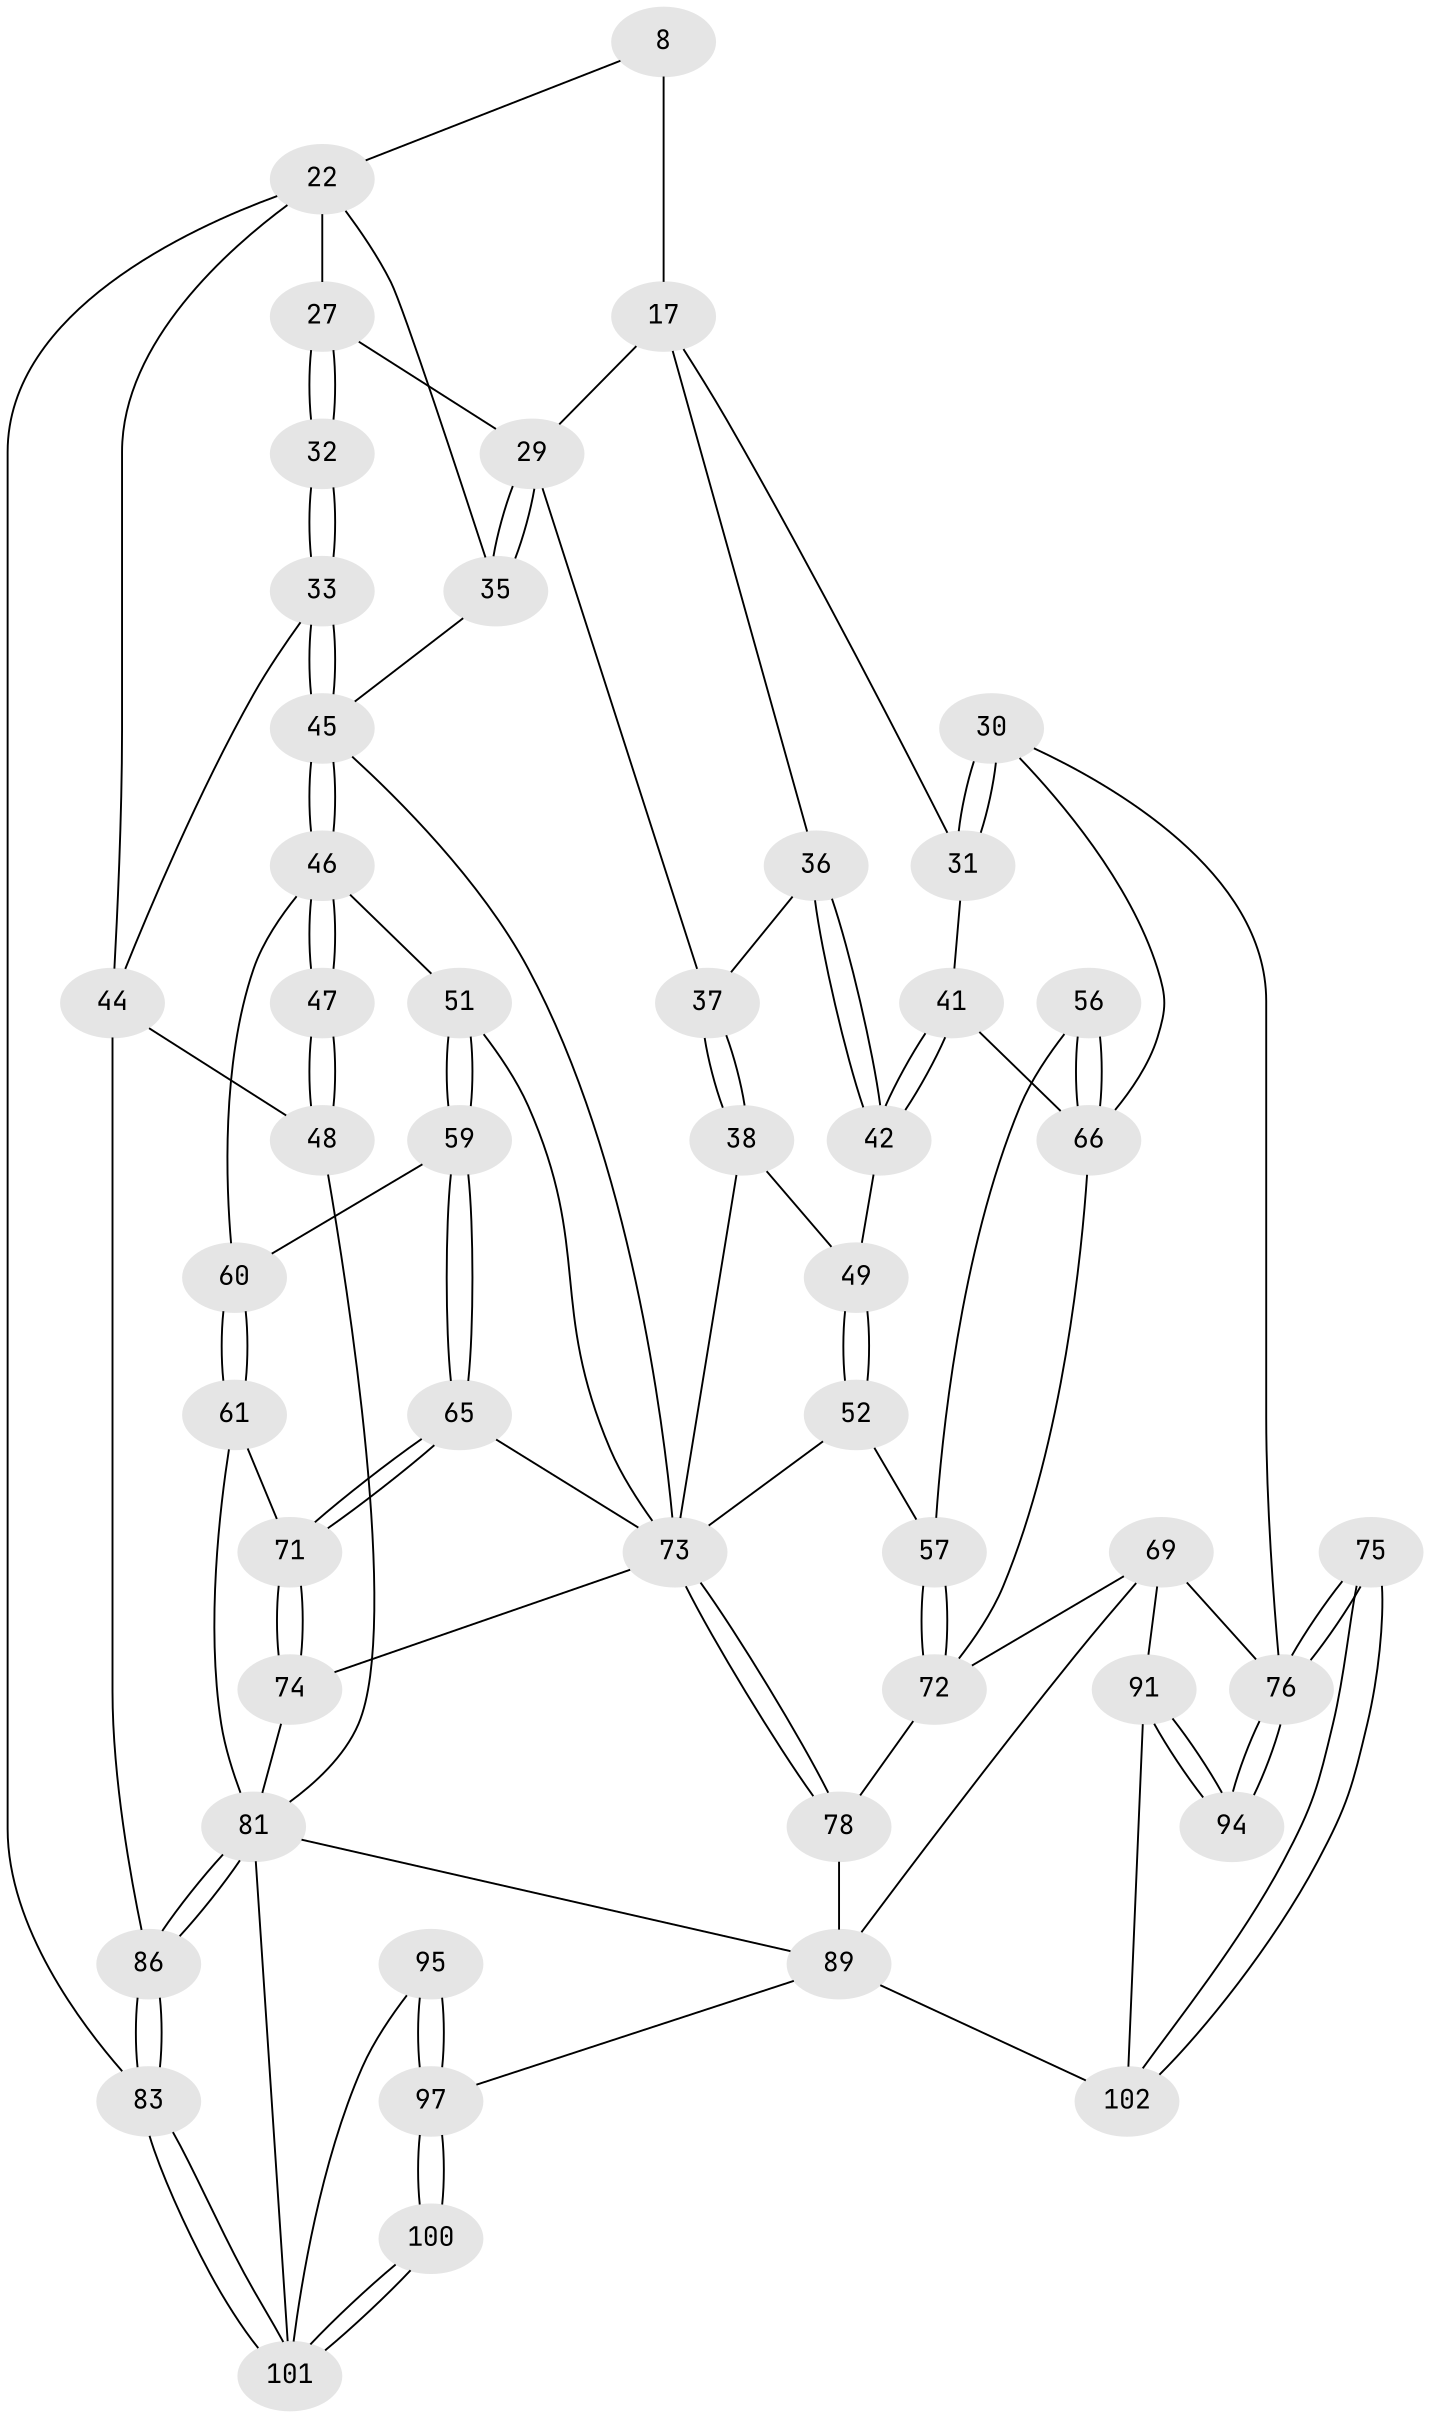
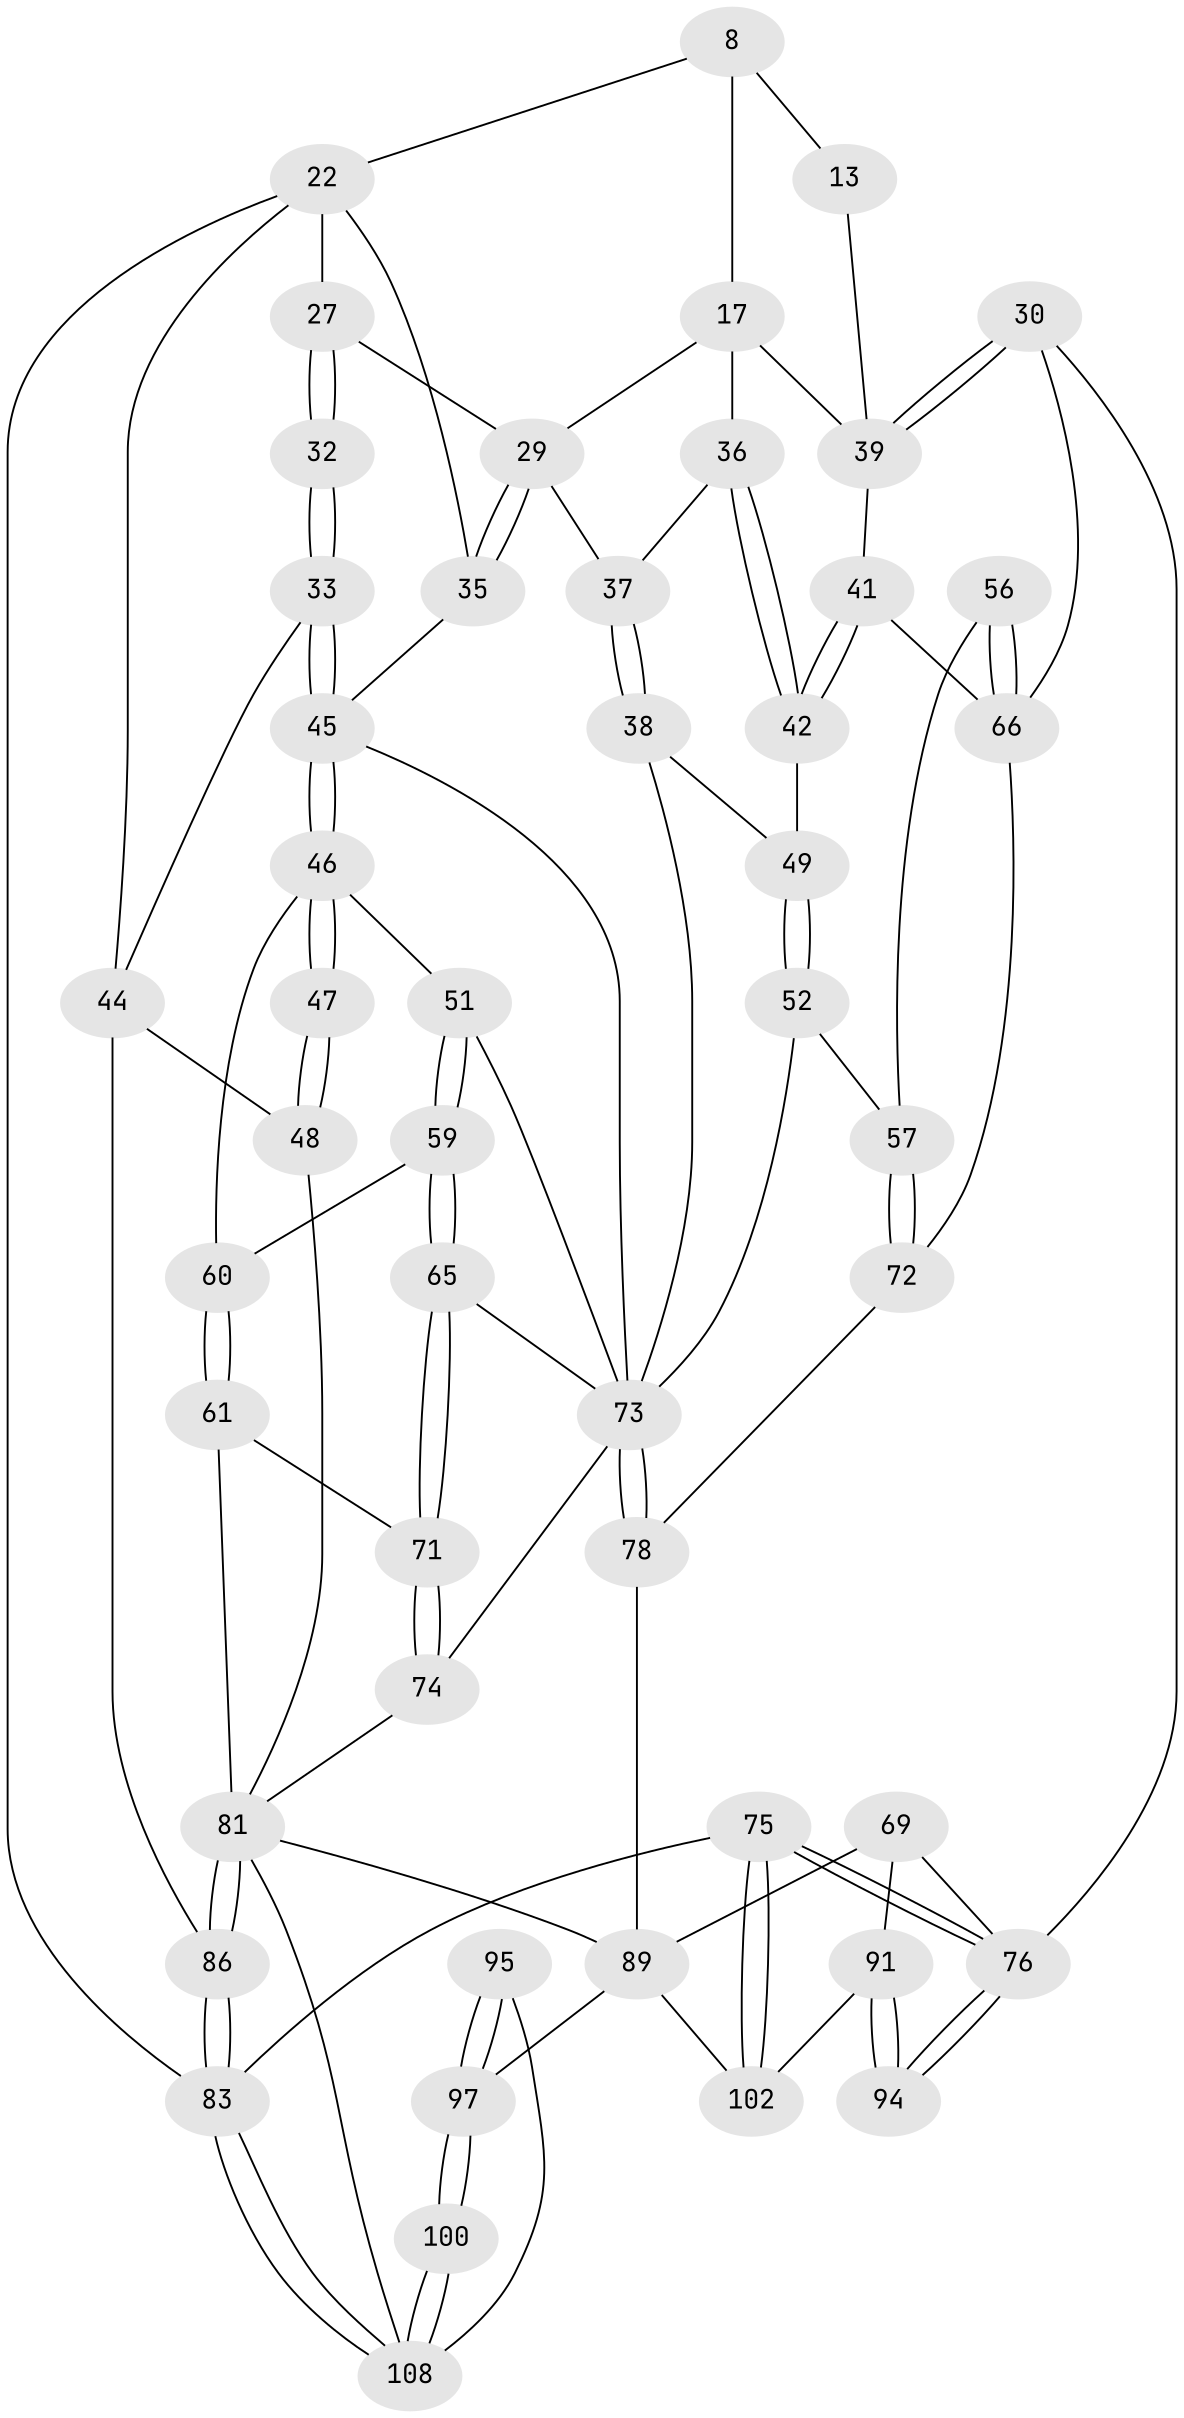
  graph {
    fontname="JetBrains Mono"
    node [color=gray90 fontname="JetBrains Mono" style=filled]
    edge [fontname="JetBrains Mono"]
    8 [super="+7"]
+   13 [super="+11"]
    17 [super="+16+15"]
    22 [super="+19"]
-   31 [super="+14"]
+   31 [super="+14" label=39]
    29 [super="+28"]
    36
    27 [super="+26"]
    44 [super="+34"]
    83 [super="+4"]
    35
    41
    76 [super="+67+25"]
    94
    37
    42
    32
    48
    n19 [label=86 super="+64+43"]
-   101 [super="+96"]
+   101 [super="+96" label=108]
    33
    45 [super="+40"]
    38
    30
    66 [super="+58+55"]
    72 [super="+70"]
    73 [super="+54+50"]
    46
    49
    52
    74
    78 [super="+77"]
    81 [super="+80+79+62+63"]
    47
    51
    60
    59
    61
    89 [super="+84+88+87"]
    57
    65
    56
    71
    69 [super="+68"]
    91 [super="+90"]
    102 [super="+92+98"]
    97 [super="+85+86"]
    75 [super="+3"]
    100
    95
+   8 -- 13
    8 -- 17 [weight=2]
    8 -- 22
+   13 -- 31
    17 -- 31
    17 -- 29
    17 -- 36
    22 -- 27 [weight=2]
    22 -- 44
    22 -- 83
    22 -- 35
    31 -- 41
    29 -- 35
    29 -- 35
    29 -- 37
    36 -- 37
    36 -- 42
    36 -- 42
    27 -- 29
    27 -- 32
    27 -- 32
    44 -- 48
    44 -- n19 [weight=2]
    83 -- 101
    83 -- 101
    35 -- 45
    41 -- 42
    41 -- 42
    41 -- 66
    76 -- 94
    76 -- 94
    37 -- 38
    37 -- 38
    42 -- 49
    32 -- 33
    32 -- 33
    48 -- 81
    n19 -- 83 [weight=2]
    n19 -- 83
    33 -- 44
    33 -- 45
    33 -- 45
    45 -- 73
    45 -- 46
    45 -- 46
    38 -- 73
    38 -- 49
    30 -- 31
    30 -- 31
    30 -- 76
    30 -- 66
    66 -- 72
    72 -- 78
    73 -- 74
    73 -- 78
    73 -- 78
    46 -- 47
    46 -- 47
    46 -- 51
    46 -- 60
    49 -- 52
    49 -- 52
    52 -- 73
    52 -- 57
    74 -- 81
    78 -- 89 [weight=2]
    81 -- n19 [weight=2]
    81 -- n19
    81 -- 101
    81 -- 89
    47 -- 48
    47 -- 48
    51 -- 73
    51 -- 59
    51 -- 59
    60 -- 61
    60 -- 61
    59 -- 60
    59 -- 65
    59 -- 65
    61 -- 81
    61 -- 71
    89 -- 102 [weight=2]
    89 -- 97
    57 -- 72
    57 -- 72
    65 -- 73
    65 -- 71
    65 -- 71
    56 -- 66 [weight=2]
    56 -- 66
    56 -- 57
    71 -- 74
    71 -- 74
    69 -- 76
-   69 -- 72
    69 -- 89
    69 -- 91
    91 -- 94 [weight=2]
    91 -- 94
    91 -- 102
    97 -- 100
    97 -- 100
+   75 -- 83 [weight=2]
    75 -- 76 [weight=3]
    75 -- 76
    75 -- 102
    75 -- 102
    100 -- 101
    100 -- 101
    95 -- 101
    95 -- 97 [weight=2]
    95 -- 97
  }
